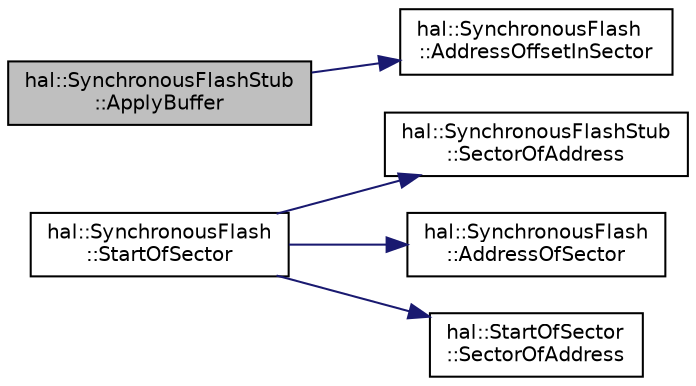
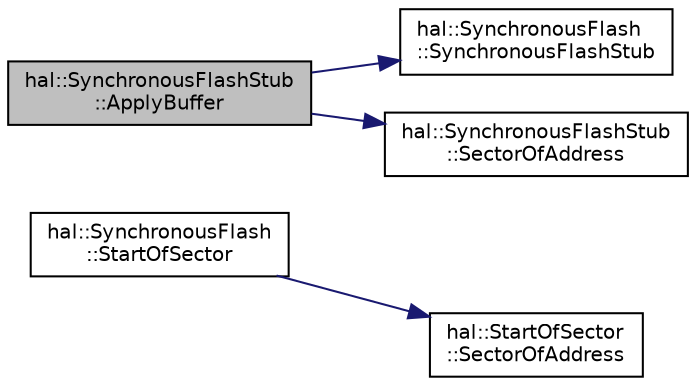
  digraph {
    rankdir=LR
    node [color=black fillcolor=white fontname=Helvetica fontsize=10 shape=record style=filled]
    edge [color=midnightblue fontname=Helvetica fontsize=10 labelfontname=Helvetica labelfontsize=10 style=solid]
    n1 [fillcolor=grey75 fontcolor=black height=0.2 label="hal::SynchronousFlashStub\l::ApplyBuffer" width=0.4]
-   n2 [height=0.2 label="hal::SynchronousFlash\l::AddressOffsetInSector" width=0.4]
+   n2 [height=0.2 label="hal::SynchronousFlash\l::SynchronousFlashStub" width=0.4]
    n3 [height=0.2 label="hal::SynchronousFlashStub\l::SectorOfAddress" width=0.4]
    n4 [height=0.2 label="hal::SynchronousFlash\l::StartOfSector" width=0.4]
-   n5 [height=0.2 label="hal::SynchronousFlash\l::AddressOfSector" width=0.4]
    n6 [height=0.2 label="hal::StartOfSector\l::SectorOfAddress" width=0.4]
    n1 -> n2
-   n4 -> n3
-   n4 -> n5
+   n1 -> n3
    n4 -> n6
  }
